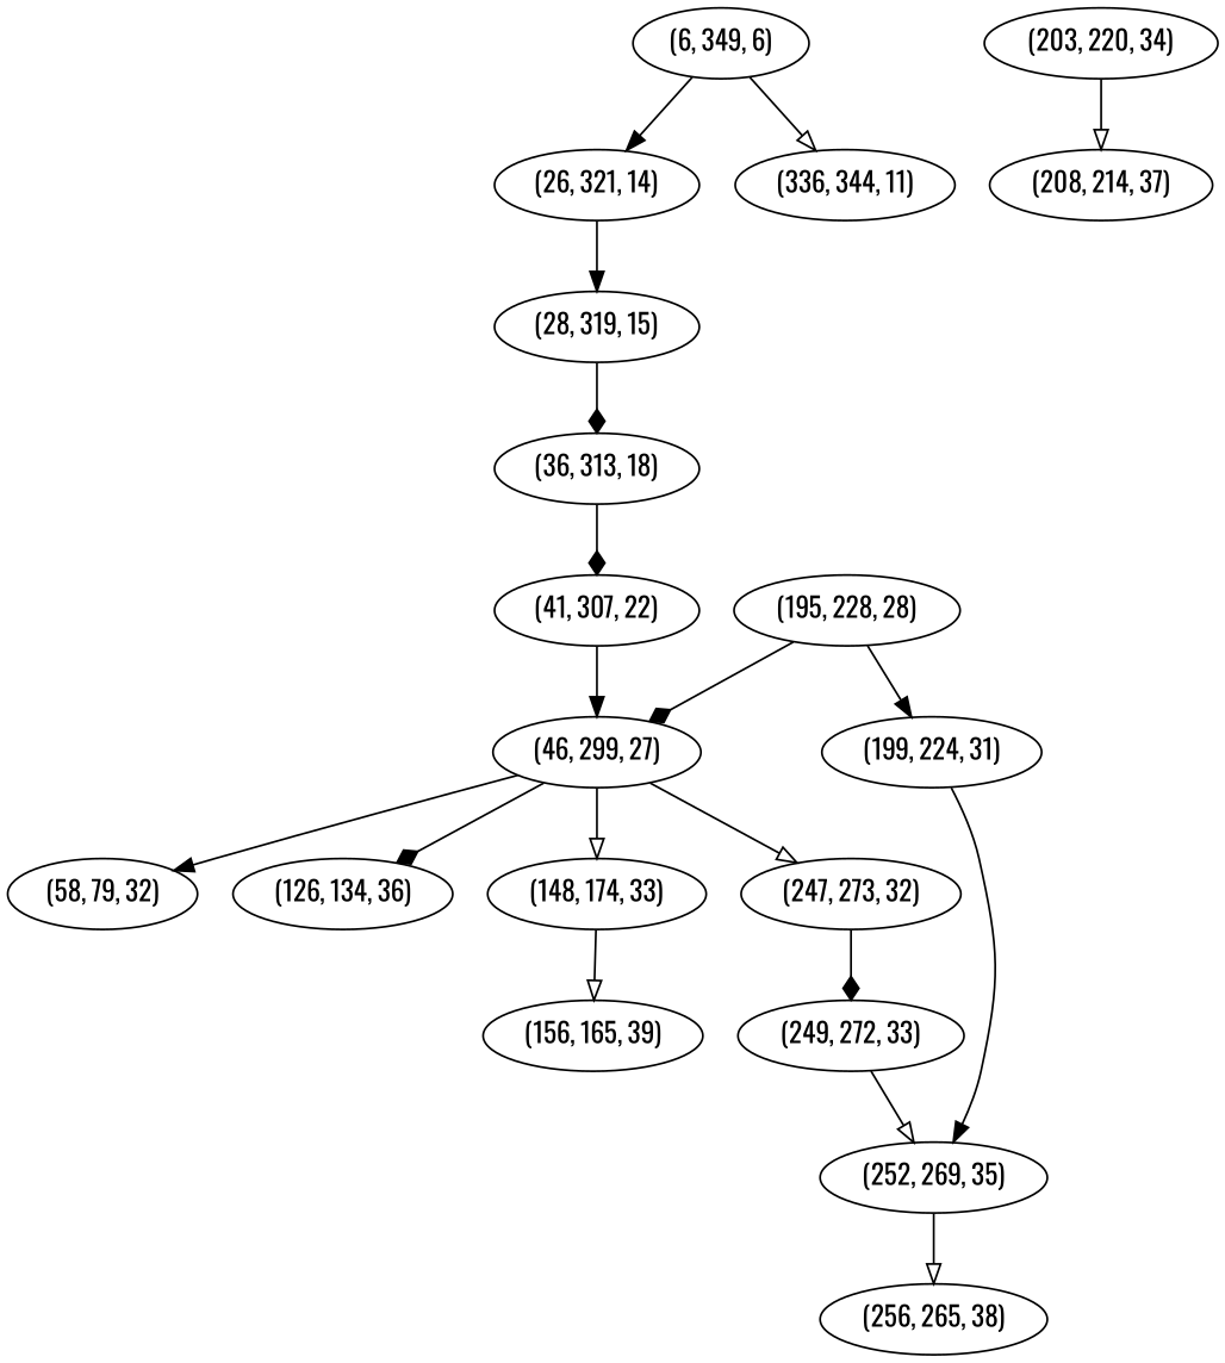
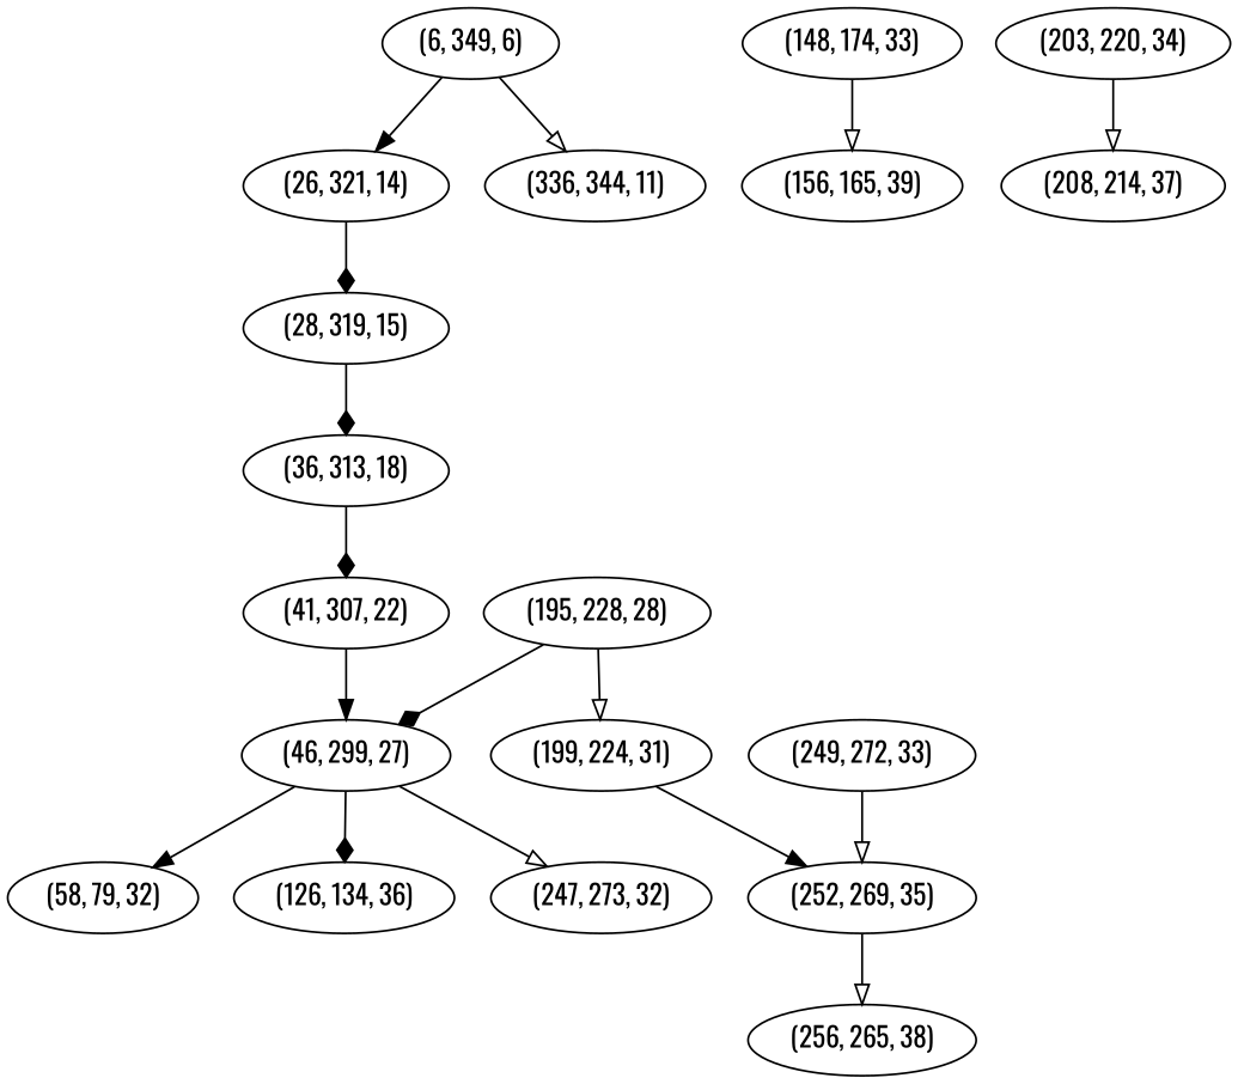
  digraph {
    fontname=Oswald
    node [fontname=Oswald]
    edge [arrowhead=onormal fontname=Oswald]
    "(6, 349, 6)"
    "(26, 321, 14)"
    "(336, 344, 11)"
    "(28, 319, 15)"
    "(36, 313, 18)"
    "(41, 307, 22)"
    "(46, 299, 27)"
    "(58, 79, 32)"
    "(126, 134, 36)"
    "(148, 174, 33)"
    "(247, 273, 32)"
    "(156, 165, 39)"
    "(195, 228, 28)"
    "(199, 224, 31)"
    "(249, 272, 33)"
    "(252, 269, 35)"
    "(203, 220, 34)"
    "(208, 214, 37)"
    "(256, 265, 38)"
    "(6, 349, 6)" -> "(26, 321, 14)" [arrowhead=normal]
    "(6, 349, 6)" -> "(336, 344, 11)"
-   "(26, 321, 14)" -> "(28, 319, 15)" [arrowhead=normal]
+   "(26, 321, 14)" -> "(28, 319, 15)" [arrowhead=diamond]
    "(28, 319, 15)" -> "(36, 313, 18)" [arrowhead=diamond]
    "(36, 313, 18)" -> "(41, 307, 22)" [arrowhead=diamond]
    "(41, 307, 22)" -> "(46, 299, 27)" [arrowhead=normal]
    "(46, 299, 27)" -> "(58, 79, 32)" [arrowhead=normal]
    "(46, 299, 27)" -> "(126, 134, 36)" [arrowhead=diamond]
-   "(46, 299, 27)" -> "(148, 174, 33)"
    "(46, 299, 27)" -> "(247, 273, 32)"
    "(148, 174, 33)" -> "(156, 165, 39)"
-   "(247, 273, 32)" -> "(249, 272, 33)" [arrowhead=diamond]
    "(195, 228, 28)" -> "(46, 299, 27)" [arrowhead=diamond]
-   "(195, 228, 28)" -> "(199, 224, 31)" [arrowhead=normal]
+   "(195, 228, 28)" -> "(199, 224, 31)"
    "(199, 224, 31)" -> "(252, 269, 35)" [arrowhead=normal]
    "(249, 272, 33)" -> "(252, 269, 35)"
    "(252, 269, 35)" -> "(256, 265, 38)"
    "(203, 220, 34)" -> "(208, 214, 37)"
  }
